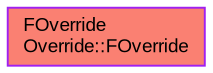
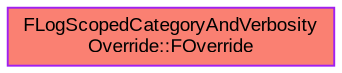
  digraph {
    rankdir=TB
    fontname="Liberation Sans"
-   n1 [color=purple fillcolor=salmon fontname="Liberation Sans" fontsize=10 height=0.2 label="FOverride\lOverride::FOverride" shape=box style=filled width=0.4]
+   n1 [color=purple fillcolor=salmon fontname="Liberation Sans" fontsize=10 height=0.2 label="FLogScopedCategoryAndVerbosity\lOverride::FOverride" shape=box style=filled width=0.4]
  }
